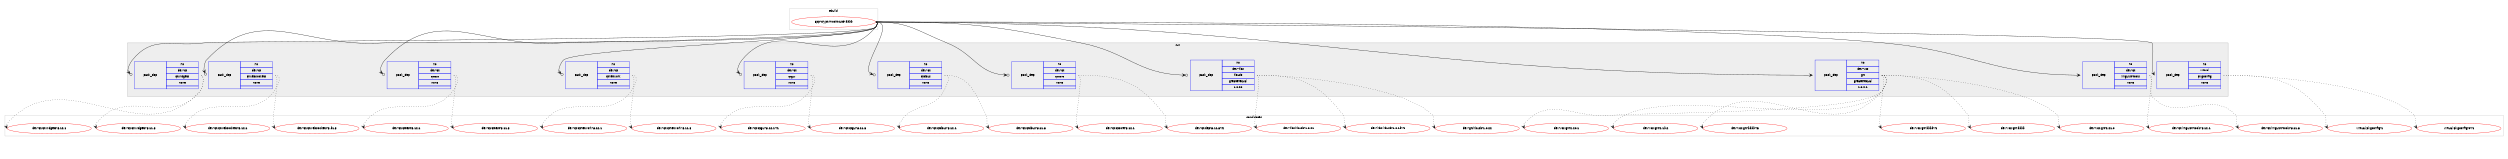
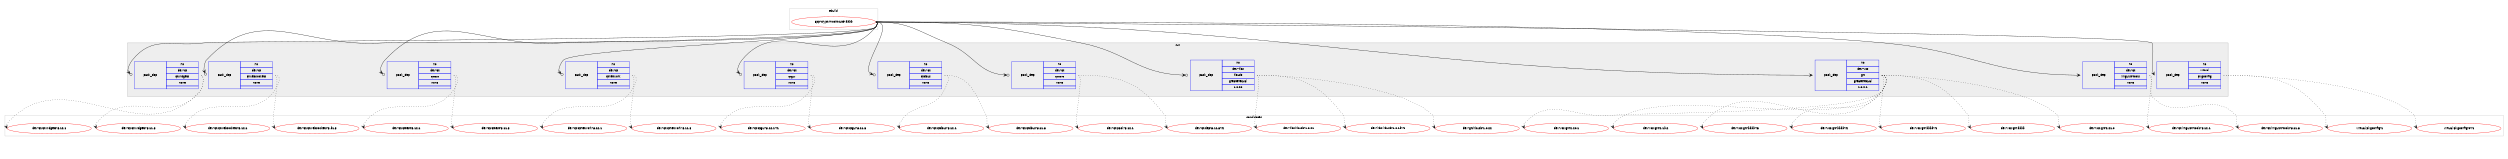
  digraph {
    compound=true
    concentrate=true
    fontname=Helvetica
    fontsize=10
    newrank=true
    rankdir=TB
    ranksep=1.5
    node [color=red fontname=Helvetica fontsize=10]
    edge [arrowhead=vee headport=w style=dotted tailport=e weight=100]
    n1 [label="app-crypt/moolticute-9999" width=4]
    n2 [color=blue label=<<TABLE BORDER="0" CELLBORDER="1" CELLSPACING="0" CELLPADDING="4" WIDTH="220"><TR><TD ROWSPAN="6" CELLPADDING="30">pack_dep</TD></TR><TR><TD WIDTH="110">no</TD></TR><TR><TD>virtual</TD></TR><TR><TD>pkgconfig</TD></TR><TR><TD>none</TD></TR><TR><TD></TD></TR></TABLE>> shape=none]
    n3 [color=blue label=<<TABLE BORDER="0" CELLBORDER="1" CELLSPACING="0" CELLPADDING="4" WIDTH="220"><TR><TD ROWSPAN="6" CELLPADDING="30">pack_dep</TD></TR><TR><TD WIDTH="110">no</TD></TR><TR><TD>dev-qt</TD></TR><TR><TD>linguist-tools</TD></TR><TR><TD>none</TD></TR><TR><TD></TD></TR></TABLE>> shape=none]
    n4 [color=blue label=<<TABLE BORDER="0" CELLBORDER="1" CELLSPACING="0" CELLPADDING="4" WIDTH="220"><TR><TD ROWSPAN="6" CELLPADDING="30">pack_dep</TD></TR><TR><TD WIDTH="110">no</TD></TR><TR><TD>dev-vcs</TD></TR><TR><TD>git</TD></TR><TR><TD>greaterequal</TD></TR><TR><TD>1.8.2.1</TD></TR></TABLE>> shape=none]
    n5 [color=blue label=<<TABLE BORDER="0" CELLBORDER="1" CELLSPACING="0" CELLPADDING="4" WIDTH="220"><TR><TD ROWSPAN="6" CELLPADDING="30">pack_dep</TD></TR><TR><TD WIDTH="110">no</TD></TR><TR><TD>dev-libs</TD></TR><TR><TD>libusb</TD></TR><TR><TD>greaterequal</TD></TR><TR><TD>1.0.20</TD></TR></TABLE>> shape=none]
    n6 [color=blue label=<<TABLE BORDER="0" CELLBORDER="1" CELLSPACING="0" CELLPADDING="4" WIDTH="220"><TR><TD ROWSPAN="6" CELLPADDING="30">pack_dep</TD></TR><TR><TD WIDTH="110">no</TD></TR><TR><TD>dev-qt</TD></TR><TR><TD>qtcore</TD></TR><TR><TD>none</TD></TR><TR><TD></TD></TR></TABLE>> shape=none]
    n7 [color=blue label=<<TABLE BORDER="0" CELLBORDER="1" CELLSPACING="0" CELLPADDING="4" WIDTH="220"><TR><TD ROWSPAN="6" CELLPADDING="30">pack_dep</TD></TR><TR><TD WIDTH="110">no</TD></TR><TR><TD>dev-qt</TD></TR><TR><TD>qtdbus</TD></TR><TR><TD>none</TD></TR><TR><TD></TD></TR></TABLE>> shape=none]
    n8 [color=blue label=<<TABLE BORDER="0" CELLBORDER="1" CELLSPACING="0" CELLPADDING="4" WIDTH="220"><TR><TD ROWSPAN="6" CELLPADDING="30">pack_dep</TD></TR><TR><TD WIDTH="110">no</TD></TR><TR><TD>dev-qt</TD></TR><TR><TD>qtgui</TD></TR><TR><TD>none</TD></TR><TR><TD></TD></TR></TABLE>> shape=none]
    n9 [color=blue label=<<TABLE BORDER="0" CELLBORDER="1" CELLSPACING="0" CELLPADDING="4" WIDTH="220"><TR><TD ROWSPAN="6" CELLPADDING="30">pack_dep</TD></TR><TR><TD WIDTH="110">no</TD></TR><TR><TD>dev-qt</TD></TR><TR><TD>qtnetwork</TD></TR><TR><TD>none</TD></TR><TR><TD></TD></TR></TABLE>> shape=none]
    n10 [color=blue label=<<TABLE BORDER="0" CELLBORDER="1" CELLSPACING="0" CELLPADDING="4" WIDTH="220"><TR><TD ROWSPAN="6" CELLPADDING="30">pack_dep</TD></TR><TR><TD WIDTH="110">no</TD></TR><TR><TD>dev-qt</TD></TR><TR><TD>qttest</TD></TR><TR><TD>none</TD></TR><TR><TD></TD></TR></TABLE>> shape=none]
    n11 [color=blue label=<<TABLE BORDER="0" CELLBORDER="1" CELLSPACING="0" CELLPADDING="4" WIDTH="220"><TR><TD ROWSPAN="6" CELLPADDING="30">pack_dep</TD></TR><TR><TD WIDTH="110">no</TD></TR><TR><TD>dev-qt</TD></TR><TR><TD>qtwebsockets</TD></TR><TR><TD>none</TD></TR><TR><TD></TD></TR></TABLE>> shape=none]
    n12 [color=blue label=<<TABLE BORDER="0" CELLBORDER="1" CELLSPACING="0" CELLPADDING="4" WIDTH="220"><TR><TD ROWSPAN="6" CELLPADDING="30">pack_dep</TD></TR><TR><TD WIDTH="110">no</TD></TR><TR><TD>dev-qt</TD></TR><TR><TD>qtwidgets</TD></TR><TR><TD>none</TD></TR><TR><TD></TD></TR></TABLE>> shape=none]
    n13 [label="dev-qt/linguist-tools-5.11.3" width=4]
    n14 [label="dev-qt/linguist-tools-5.12.1" width=4]
    n15 [label="dev-vcs/git-2.19.2" width=4]
    n16 [label="dev-vcs/git-2.20.1" width=4]
    n17 [label="dev-vcs/git-2.21.0" width=4]
    n18 [label="dev-vcs/git-9999" width=4]
    n19 [label="dev-vcs/git-9999-r1" width=4]
+   n20 [label="dev-vcs/git-9999-r2" width=4]
    n21 [label="dev-vcs/git-9999-r3" width=4]
    n22 [label="virtual/pkgconfig-0-r1" width=4]
    n23 [label="virtual/pkgconfig-1" width=4]
    n24 [label="dev-libs/libusb-1.0.19-r1" width=4]
    n25 [label="dev-libs/libusb-1.0.21" width=4]
    n26 [label="dev-git/libusb-1.0.22" width=4]
    n27 [label="dev-qt/dep-5.11.3-r2" width=4]
-   n28 [label="dev-qt/qtcore-5.12.1" width=4]
+   n28 [label="dev-qt/pack-5.12.1" width=4]
    n29 [label="dev-qt/qtdbus-5.11.3" width=4]
    n30 [label="dev-qt/qtdbus-5.12.1" width=4]
    n31 [label="dev-qt/qtgui-5.11.3" width=4]
    n32 [label="dev-qt/qtgui-5.12.1-r1" width=4]
    n33 [label="dev-qt/qtnetwork-5.11.3" width=4]
    n34 [label="dev-qt/qtnetwork-5.12.1" width=4]
    n35 [label="dev-qt/qttest-5.11.3" width=4]
    n36 [label="dev-qt/qttest-5.12.1" width=4]
    n37 [label="dev-qt/qtwebsockets-5.91.3" width=4]
    n38 [label="dev-qt/qtwebsockets-5.12.1" width=4]
    n39 [label="dev-qt/qtwidgets-5.11.3" width=4]
    n40 [label="dev-qt/qtwidgets-5.12.1" width=4]
    subgraph cluster_1 {
      color=gray
      label=<<i>ebuild</i>>
      rank=same
      n1
    }
    subgraph cluster_2 {
      color=gray
      label=<<i>dependencies</i>>
      subgraph cluster_3 {
        color=gray
        fillcolor="#eeeeee"
        label=<<i>compile</i>>
        style=filled
        subgraph sub_4 {
          color=gray
          fillcolor="#eeeeee"
          label=<<i>compile</i>>
          style=filled
          n2
        }
        subgraph sub_5 {
          color=gray
          fillcolor="#eeeeee"
          label=<<i>compile</i>>
          style=filled
          n3
        }
        subgraph sub_6 {
          color=gray
          fillcolor="#eeeeee"
          label=<<i>compile</i>>
          style=filled
          n4
        }
      }
      subgraph cluster_7 {
        color=gray
        fillcolor="#eeeeee"
        label=<<i>compile and run</i>>
        style=filled
        subgraph sub_8 {
          color=gray
          fillcolor="#eeeeee"
          label=<<i>compile and run</i>>
          style=filled
          n5
        }
        subgraph sub_9 {
          color=gray
          fillcolor="#eeeeee"
          label=<<i>compile and run</i>>
          style=filled
          n6
        }
        subgraph sub_10 {
          color=gray
          fillcolor="#eeeeee"
          label=<<i>compile and run</i>>
          style=filled
          n7
        }
        subgraph sub_11 {
          color=gray
          fillcolor="#eeeeee"
          label=<<i>compile and run</i>>
          style=filled
          n8
        }
        subgraph sub_12 {
          color=gray
          fillcolor="#eeeeee"
          label=<<i>compile and run</i>>
          style=filled
          n9
        }
        subgraph sub_13 {
          color=gray
          fillcolor="#eeeeee"
          label=<<i>compile and run</i>>
          style=filled
          n10
        }
        subgraph sub_14 {
          color=gray
          fillcolor="#eeeeee"
          label=<<i>compile and run</i>>
          style=filled
          n11
        }
        subgraph sub_15 {
          color=gray
          fillcolor="#eeeeee"
          label=<<i>compile and run</i>>
          style=filled
          n12
        }
      }
      subgraph cluster_16 {
        color=gray
        fillcolor="#eeeeee"
        label=<<i>run</i>>
        style=filled
      }
    }
    subgraph cluster_17 {
      color=gray
      label=<<i>candidates</i>>
      rank=same
      subgraph sub_18 {
        color=black
        label=<<i>candidates</i>>
        nodesep=1
        rank=same
        n13
        n14
      }
      subgraph sub_19 {
        color=black
        label=<<i>candidates</i>>
        nodesep=1
        rank=same
        n15
        n16
        n17
        n18
        n19
+       n20
        n21
      }
      subgraph sub_20 {
        color=black
        label=<<i>candidates</i>>
        nodesep=1
        rank=same
        n22
        n23
      }
      subgraph sub_21 {
        color=black
        label=<<i>candidates</i>>
        nodesep=1
        rank=same
        n24
        n25
        n26
      }
      subgraph sub_22 {
        color=black
        label=<<i>candidates</i>>
        nodesep=1
        rank=same
        n27
        n28
      }
      subgraph sub_23 {
        color=black
        label=<<i>candidates</i>>
        nodesep=1
        rank=same
        n29
        n30
      }
      subgraph sub_24 {
        color=black
        label=<<i>candidates</i>>
        nodesep=1
        rank=same
        n31
        n32
      }
      subgraph sub_25 {
        color=black
        label=<<i>candidates</i>>
        nodesep=1
        rank=same
        n33
        n34
      }
      subgraph sub_26 {
        color=black
        label=<<i>candidates</i>>
        nodesep=1
        rank=same
        n35
        n36
      }
      subgraph sub_27 {
        color=black
        label=<<i>candidates</i>>
        nodesep=1
        rank=same
        n37
        n38
      }
      subgraph sub_28 {
        color=black
        label=<<i>candidates</i>>
        nodesep=1
        rank=same
        n39
        n40
      }
    }
    n1 -> n2 [style=solid weight=20]
    n1 -> n3 [style=solid weight=20]
    n1 -> n4 [style=solid weight=20]
    n1 -> n5 [arrowhead=odotvee style=solid weight=20]
    n1 -> n6 [arrowhead=odotvee style=solid weight=20]
    n1 -> n7 [arrowhead=odotvee style=solid weight=20]
    n1 -> n8 [arrowhead=odotvee style=solid weight=20]
    n1 -> n9 [arrowhead=odotvee style=solid weight=20]
    n1 -> n10 [arrowhead=odotvee style=solid weight=20]
    n1 -> n11 [arrowhead=odotvee style=solid weight=20]
    n1 -> n12 [arrowhead=odotvee style=solid weight=20]
    n2 -> n22
    n2 -> n23
    n3 -> n13
    n3 -> n14
    n4 -> n15
    n4 -> n16
    n4 -> n17
    n4 -> n18
    n4 -> n19
+   n4 -> n20
    n4 -> n21
    n5 -> n24
    n5 -> n25
    n5 -> n26
    n6 -> n27
    n6 -> n28
    n7 -> n29
    n7 -> n30
    n8 -> n31
    n8 -> n32
    n9 -> n33
    n9 -> n34
    n10 -> n35
    n10 -> n36
    n11 -> n37
    n11 -> n38
    n12 -> n39
    n12 -> n40
  }
